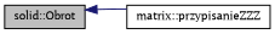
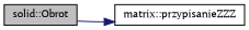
  digraph {
    rankdir=LR
    fontname="PT Serif"
    node [color=black fontname="PT Serif" fontsize=10 shape=record style=filled]
    n1 [fillcolor=grey75 fontcolor=black height=0.2 label="solid::Obrot" width=0.4]
    n2 [fillcolor=white height=0.2 label="matrix::przypisanieZZZ" width=0.4]
-   n2 -> n1 [color=midnightblue fontname="PT Serif" fontsize=10 labelfontname=Helvetica labelfontsize=10 style=solid]
+   n1 -> n2 [color=midnightblue fontname="PT Serif" fontsize=10 labelfontname=Helvetica labelfontsize=10 style=solid]
  }
